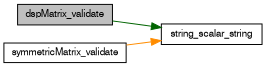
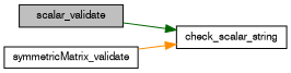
  digraph {
    rankdir=LR
    node [color=black fillcolor=white fontname=FreeSans fontsize=10 shape=record style=filled]
    edge [fontname=FreeSans fontsize=10 labelfontname=FreeSans labelfontsize=10 style=solid]
-   n1 [fillcolor=grey75 fontcolor=black height=0.2 label=dspMatrix_validate width=0.4]
-   n2 [height=0.2 label=string_scalar_string width=0.4]
+   n1 [fillcolor=grey75 fontcolor=black height=0.2 label=scalar_validate width=0.4]
+   n2 [height=0.2 label=check_scalar_string width=0.4]
    n3 [height=0.2 label=symmetricMatrix_validate width=0.4]
    n1 -> n2 [color=darkgreen]
    n3 -> n2 [color=darkorange]
  }
